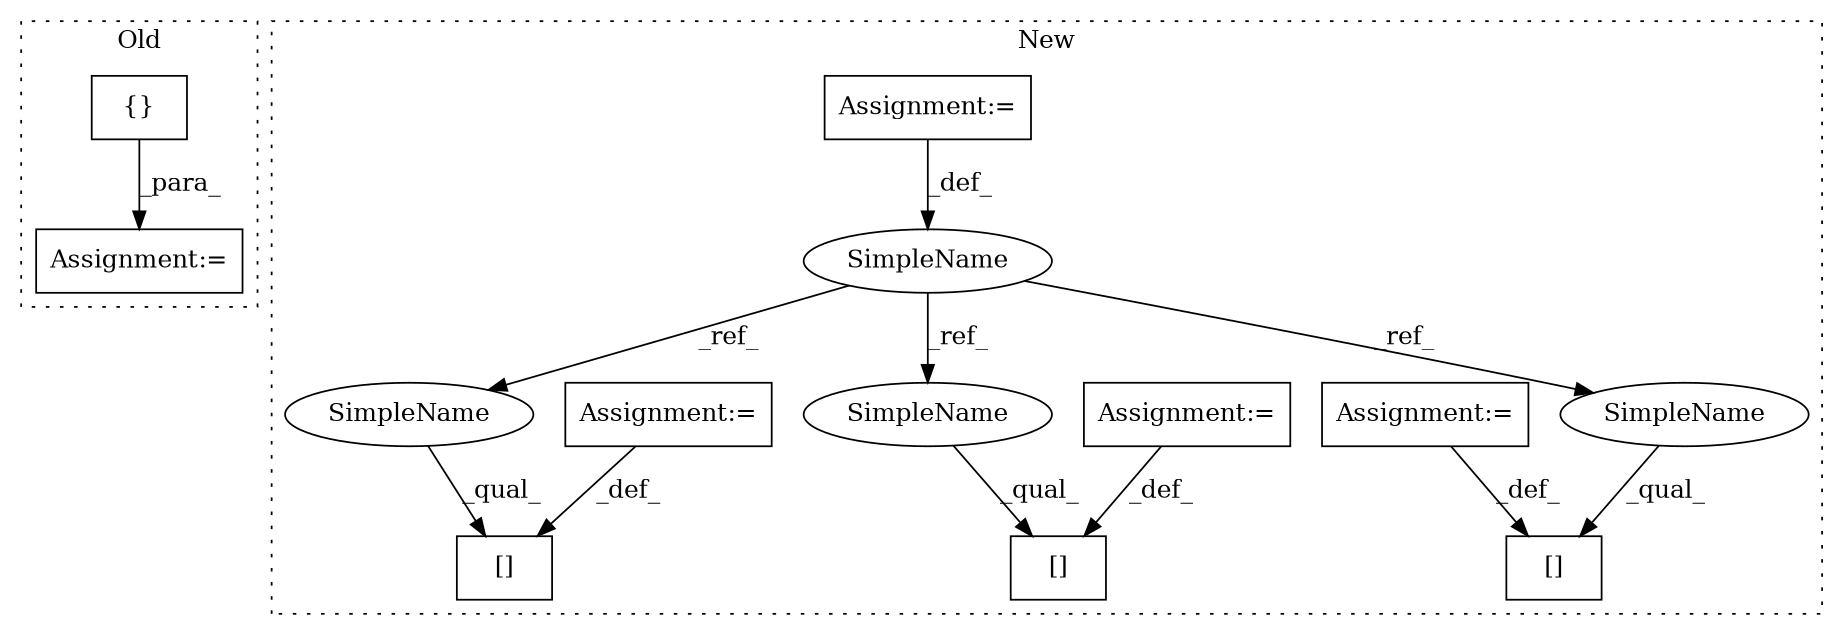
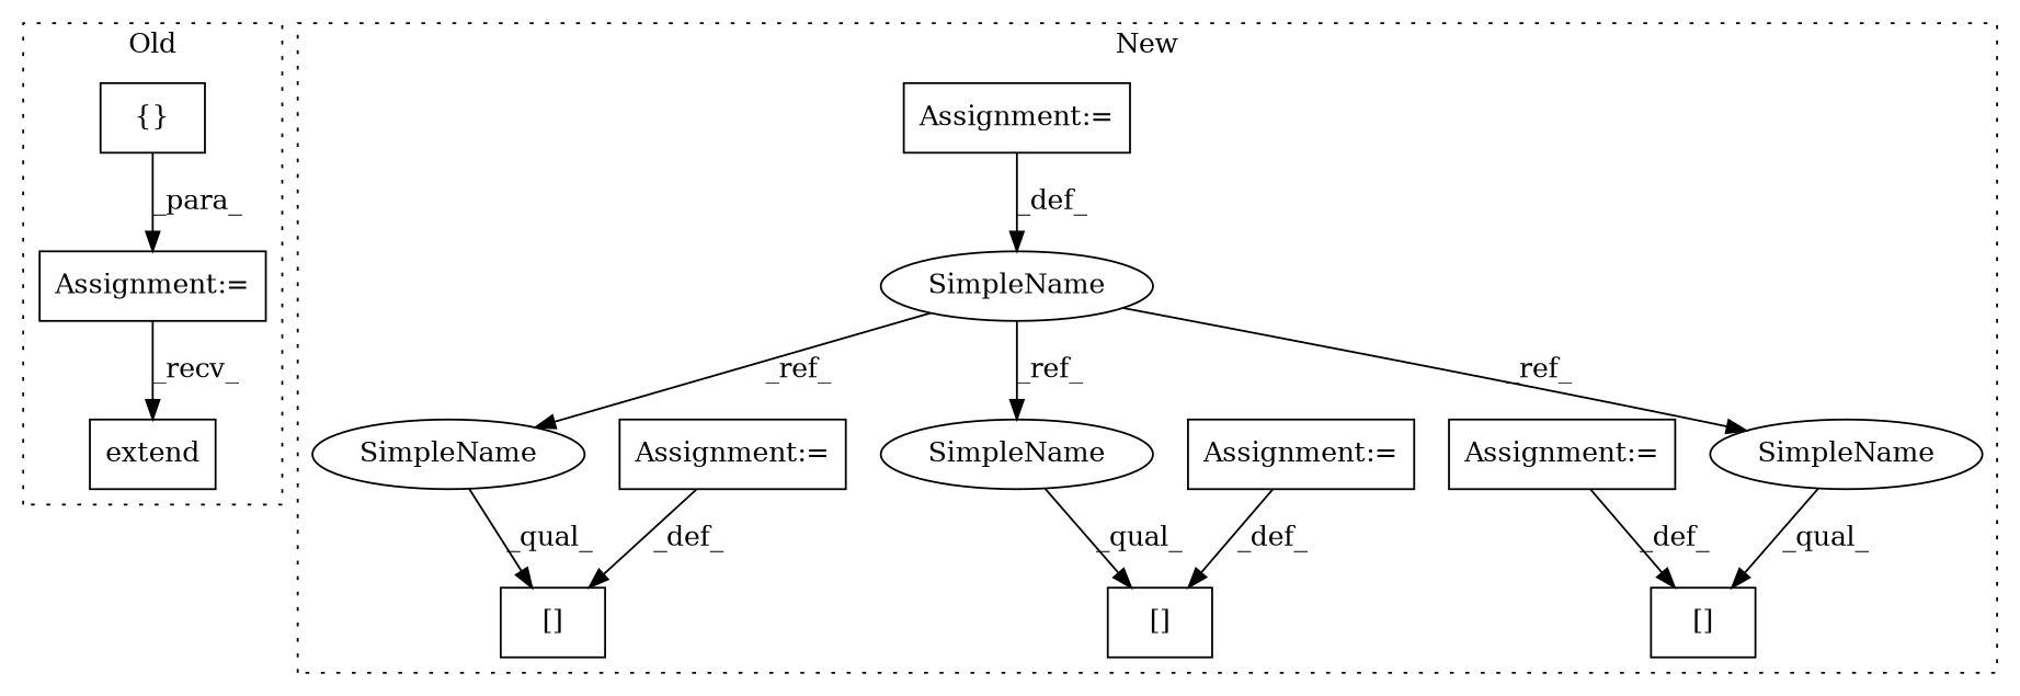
  digraph {
    node [a=7 l=1 shape=box]
+   n1 [a=32 l="7,1" label=extend s="19536,19560"]
    n2 [label="Assignment:=" s=12962]
    n3 [a=4 l=2 label="{}" s=12972]
    n4 [a=2 l="11,1" label="[]" s="19739,19752"]
    n5 [label="Assignment:=" s=12956]
    n6 [label="Assignment:=" s=19753]
    n7 [a=2 l="11,1" label="[]" s="19264,19288"]
    n8 [label="Assignment:=" s=19289]
    n9 [a=42 l=10 label=SimpleName s=12946 shape=ellipse]
    n10 [a=2 l="11,1" label="[]" s="19431,19461"]
    n11 [label="Assignment:=" s=19462]
    n12 [a=42 l=10 label=SimpleName s=19739 shape=ellipse]
    n13 [a=42 l=10 label=SimpleName s=19431 shape=ellipse]
    n14 [a=42 l=10 label=SimpleName s=19264 shape=ellipse]
    subgraph cluster_1 {
      label=Old
      style=dotted
+     n1
      n2
      n3
    }
    subgraph cluster_2 {
      label=New
      style=dotted
      n4
      n5
      n6
      n7
      n8
      n9
      n10
      n11
      n12
      n13
      n14
    }
+   n2 -> n1 [label=_recv_]
    n3 -> n2 [label=_para_]
    n5 -> n9 [label=_def_]
    n6 -> n4 [label=_def_]
    n8 -> n7 [label=_def_]
    n9 -> n12 [label=_ref_]
    n9 -> n13 [label=_ref_]
    n9 -> n14 [label=_ref_]
    n11 -> n10 [label=_def_]
    n12 -> n4 [label=_qual_]
    n13 -> n10 [label=_qual_]
    n14 -> n7 [label=_qual_]
  }
